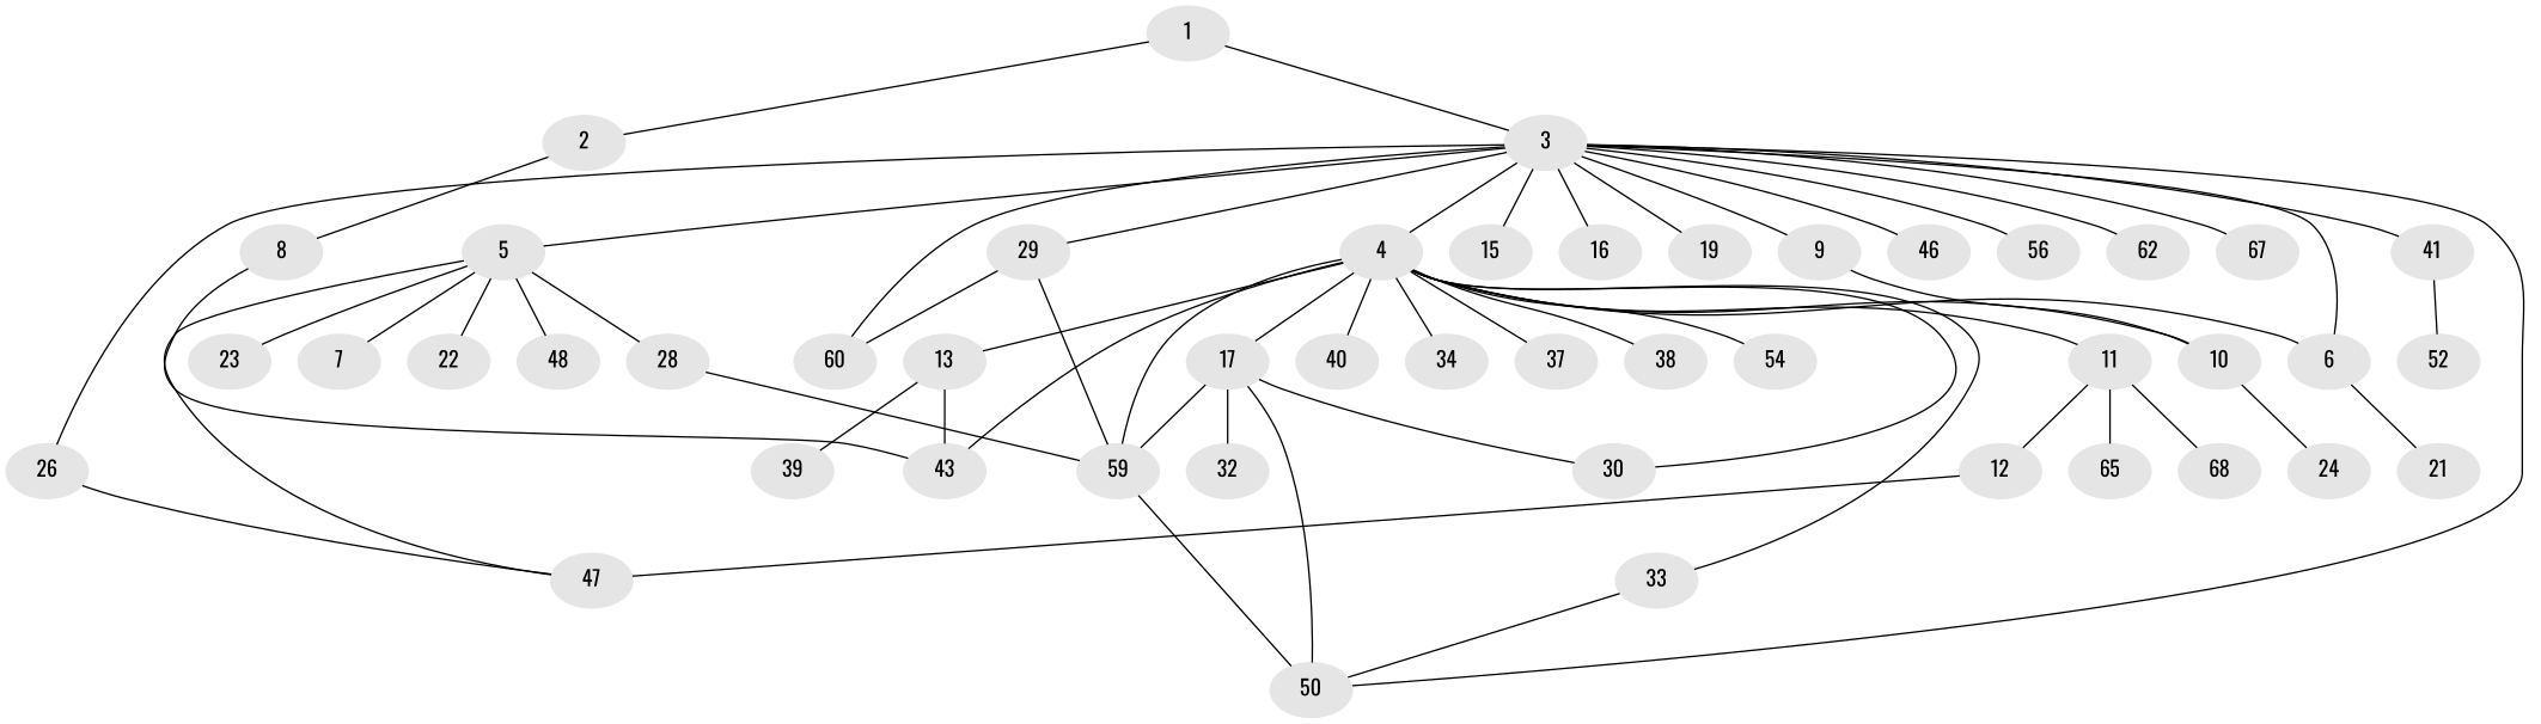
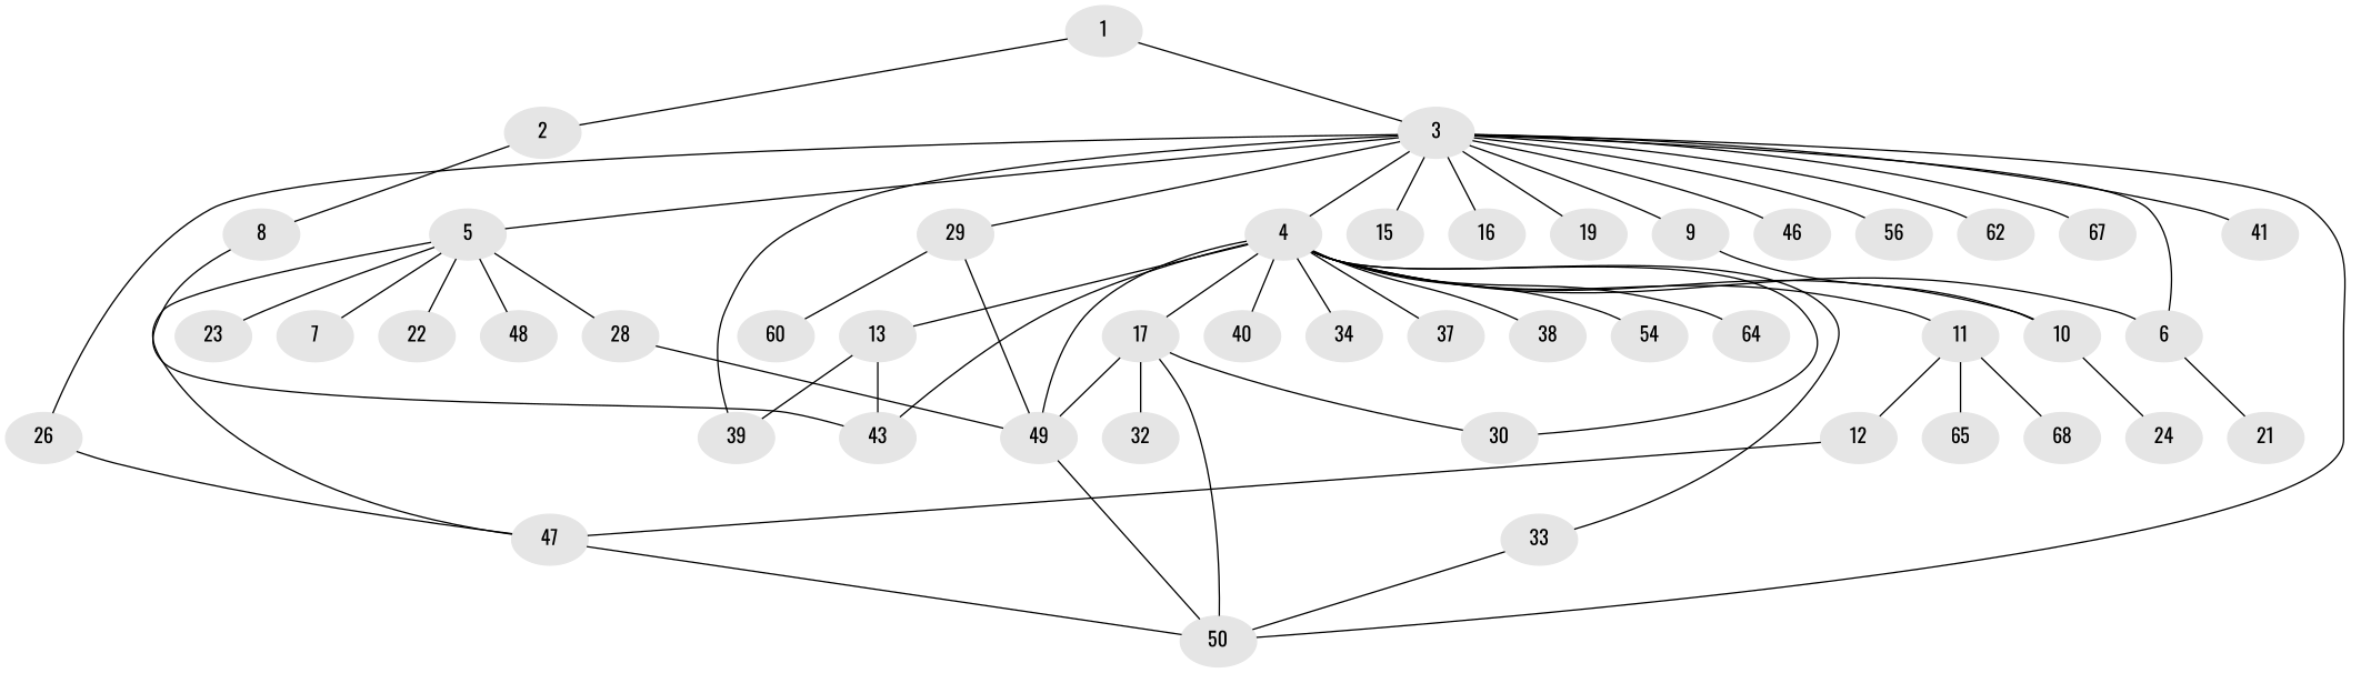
  graph {
    fontname=Oswald
    node [color=gray90 fontname=Oswald style=filled]
    edge [fontname=Oswald]
    1 [super="+55"]
    2
    3 [super="+44"]
    8 [super="+25"]
    4 [super="+51"]
    5 [super="+53"]
    6 [super="+45"]
    9
    15
    16
    19
    26 [super="+27"]
    29 [super="+61"]
    41 [super="+58"]
    46
    50 [super="+59"]
    56
    60 [super="+66"]
    62
    67
    43
    10 [super="+42"]
    11 [super="+40"]
    13 [super="+31"]
    17 [super="+35"]
    n26 [label=40]
    30
    33 [super="+36"]
    34
    37
    38 [super="+69"]
-   49 [super="+57" label=59]
+   49 [super="+57"]
    54
+   64
    7 [super="+14"]
    22
    23
    28
    47 [super="+63"]
    48
    21
-   52
    24
    12
    65
    68
    39
    32
    1 -- 2
    1 -- 3
    2 -- 8
    3 -- 4 [weight=2]
    3 -- 5 [weight=2]
    3 -- 6
    3 -- 9
    3 -- 15
    3 -- 16
    3 -- 19
    3 -- 26
    3 -- 29
    3 -- 41
    3 -- 46
    3 -- 50
    3 -- 56
-   3 -- 60
+   3 -- 39
    3 -- 62
    3 -- 67
    8 -- 43
    4 -- 6
    4 -- 43
    4 -- 10
    4 -- 11
    4 -- 13
    4 -- 17
    4 -- n26
    4 -- 30
    4 -- 33
    4 -- 34
    4 -- 37
    4 -- 38
    4 -- 49
    4 -- 54
+   4 -- 64
    5 -- 7
    5 -- 22
    5 -- 23
    5 -- 28
    5 -- 47
    5 -- 48
    6 -- 21
    9 -- 10
    26 -- 47
    29 -- 60
    29 -- 49
-   41 -- 52
    10 -- 24
    11 -- 12
    11 -- 65
    11 -- 68
    13 -- 43
    13 -- 39
    17 -- 50
    17 -- 30
    17 -- 49
    17 -- 32
    33 -- 50
    49 -- 50
    28 -- 49
+   47 -- 50
    12 -- 47
  }
